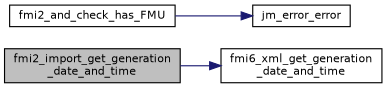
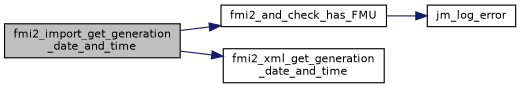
  digraph {
    rankdir=LR
    node [color=black fillcolor=white fontname=Helvetica fontsize=10 shape=record style=filled]
    edge [color=midnightblue fontname=Helvetica fontsize=10 labelfontname=Helvetica labelfontsize=10 style=solid]
    n1 [fillcolor=grey75 fontcolor=black height=0.2 label="fmi2_import_get_generation\l_date_and_time" width=0.4]
    n2 [height=0.2 label=fmi2_and_check_has_FMU width=0.4]
-   n3 [height=0.2 label="fmi6_xml_get_generation\l_date_and_time" width=0.4]
-   n4 [height=0.2 label=jm_error_error width=0.4]
+   n3 [height=0.2 label="fmi2_xml_get_generation\l_date_and_time" width=0.4]
+   n4 [height=0.2 label=jm_log_error width=0.4]
+   n1 -> n2
    n1 -> n3
    n2 -> n4
  }
